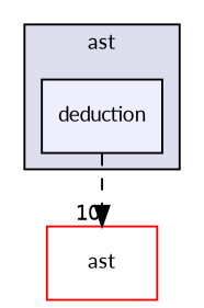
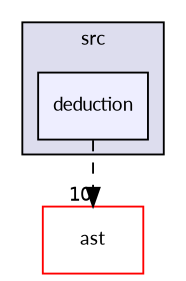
  digraph {
    compound=true
    fontname=Lato
    node [fontname=Lato fontsize=10 shape=box style=filled]
    n1 [fillcolor="#eeeeff" label=deduction pencolor=black]
    n2 [color=red fillcolor=white label=ast]
    subgraph cluster_1 {
      bgcolor="#ddddee"
      fontsize=10
-     label=ast
+     label=src
      pencolor=black
      n1
    }
    n1 -> n2 [headlabel=10 labeldistance=1.5 labelfontname=Helvetica labelfontsize=10 style=dashed fontname=Lato]
  }
